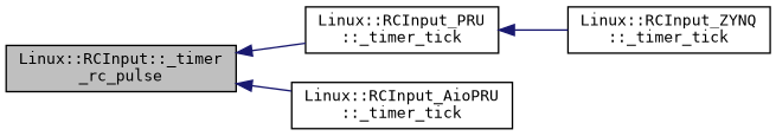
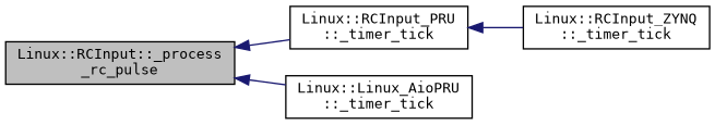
  digraph {
    fontname="DejaVu Sans Mono"
    rankdir=LR
    node [color=black fillcolor=white fontname="DejaVu Sans Mono" fontsize=10 shape=record style=filled]
    edge [color=midnightblue dir=back fontname="DejaVu Sans Mono" fontsize=10 labelfontname=Helvetica labelfontsize=10 style=solid]
-   n1 [fillcolor=grey75 fontcolor=black height=0.2 label="Linux::RCInput::_timer\l_rc_pulse" width=0.4]
+   n1 [fillcolor=grey75 fontcolor=black height=0.2 label="Linux::RCInput::_process\l_rc_pulse" width=0.4]
    n2 [height=0.2 label="Linux::RCInput_PRU\l::_timer_tick" width=0.4]
-   n3 [height=0.2 label="Linux::RCInput_AioPRU\l::_timer_tick" width=0.4]
+   n3 [height=0.2 label="Linux::Linux_AioPRU\l::_timer_tick" width=0.4]
    n4 [height=0.2 label="Linux::RCInput_ZYNQ\l::_timer_tick" width=0.4]
    n1 -> n2
    n1 -> n3
    n2 -> n4
  }
